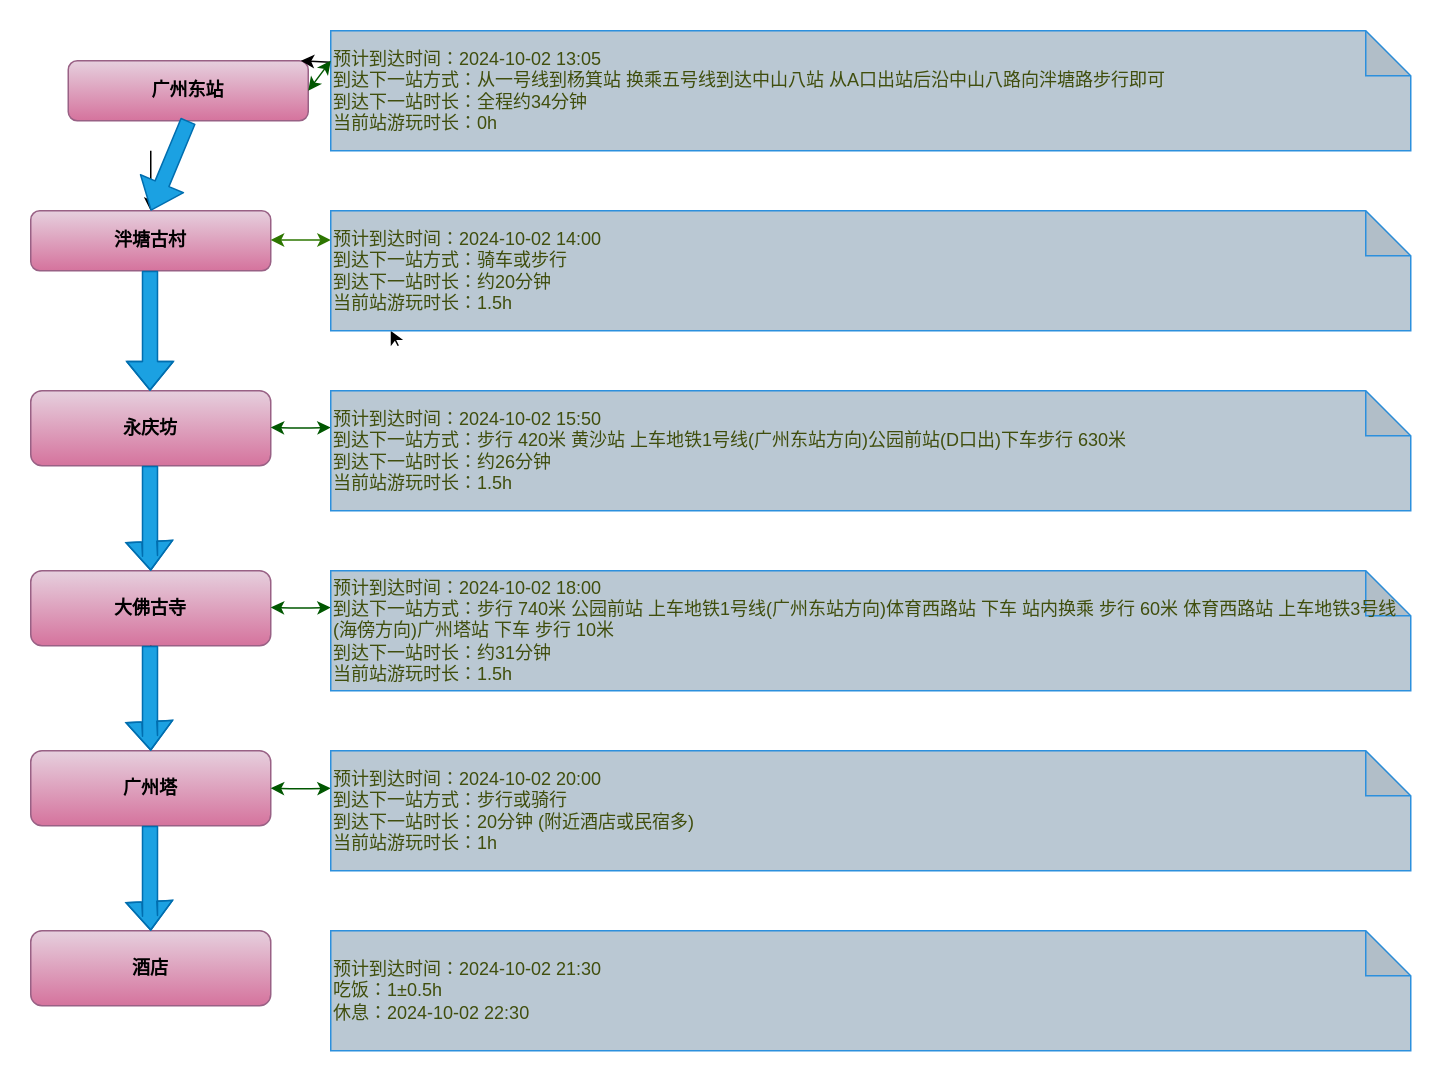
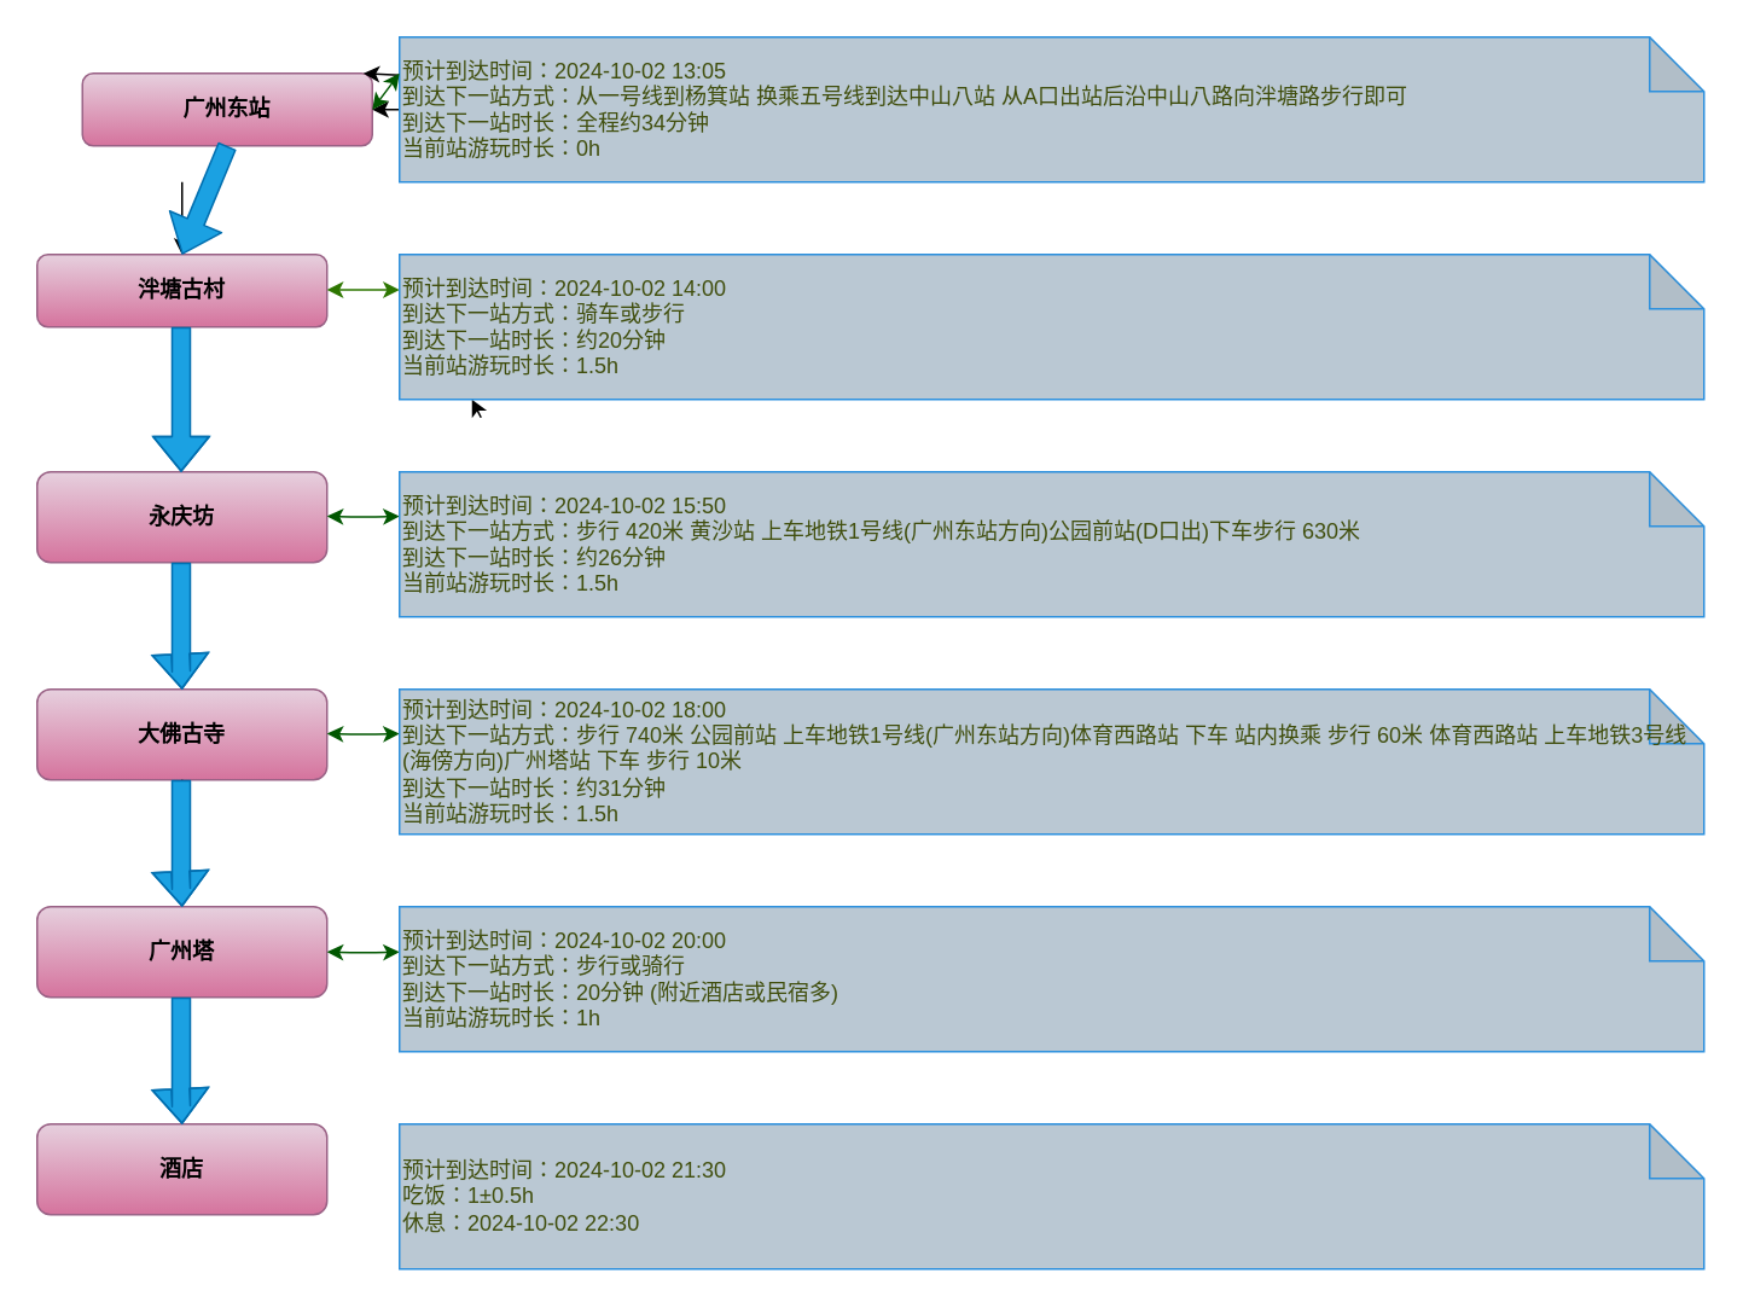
  <mxCell id="0" />
  <mxCell id="1" parent="0" />
  <mxCell id="2" style="edgeStyle=none;html=1;startArrow=none;" parent="1" edge="1"><mxGeometry relative="1" as="geometry"><mxPoint x="260" y="220" as="targetPoint" /><mxPoint x="265" y="230" as="sourcePoint" /></mxGeometry></mxCell>
  <mxCell id="3" value="" style="edgeStyle=none;html=1;" parent="1" target="5" edge="1"><mxGeometry relative="1" as="geometry"><mxPoint x="100" y="100" as="sourcePoint" /></mxGeometry></mxCell>
  <mxCell id="4" value="&lt;b&gt;广州东站&lt;/b&gt;" style="rounded=1;whiteSpace=wrap;html=1;fillColor=#e6d0de;strokeColor=#996185;gradientColor=#d5739d;" parent="1" vertex="1"><mxGeometry x="45" y="40" width="160" height="40" as="geometry" /></mxCell>
  <mxCell id="5" value="&lt;b&gt;泮塘古村&lt;/b&gt;" style="rounded=1;whiteSpace=wrap;html=1;fillColor=#e6d0de;strokeColor=#996185;gradientColor=#d5739d;" parent="1" vertex="1"><mxGeometry x="20" y="140" width="160" height="40" as="geometry" /></mxCell>
  <mxCell id="6" value="" style="shape=flexArrow;endArrow=classic;html=1;startArrow=none;" parent="1" edge="1" source="30"><mxGeometry width="50" height="50" relative="1" as="geometry"><mxPoint x="250" y="330" as="sourcePoint" /><mxPoint x="300" y="280" as="targetPoint" /></mxGeometry></mxCell>
  <mxCell id="7" value="&lt;b&gt;永庆坊&lt;/b&gt;" style="rounded=1;whiteSpace=wrap;html=1;fillColor=#e6d0de;strokeColor=#996185;gradientColor=#d5739d;" parent="1" vertex="1"><mxGeometry x="20" y="260" width="160" height="50" as="geometry" /></mxCell>
  <mxCell id="8" value="&lt;b&gt;大佛古寺&lt;/b&gt;" style="rounded=1;whiteSpace=wrap;html=1;fillColor=#e6d0de;strokeColor=#996185;gradientColor=#d5739d;" parent="1" vertex="1"><mxGeometry x="20" y="380" width="160" height="50" as="geometry" /></mxCell>
  <mxCell id="9" value="" style="edgeStyle=none;html=1;endArrow=none;" parent="1" source="10" target="8" edge="1"><mxGeometry relative="1" as="geometry" /></mxCell>
  <mxCell id="10" value="&lt;b&gt;广州塔&lt;/b&gt;" style="rounded=1;whiteSpace=wrap;html=1;fillColor=#e6d0de;strokeColor=#996185;gradientColor=#d5739d;" parent="1" vertex="1"><mxGeometry x="20" y="500" width="160" height="50" as="geometry" /></mxCell>
  <mxCell id="11" value="" style="shape=flexArrow;endArrow=classic;html=1;exitX=0.5;exitY=1;exitDx=0;exitDy=0;entryX=0.5;entryY=0;entryDx=0;entryDy=0;fillColor=#1ba1e2;strokeColor=#006EAF;" parent="1" source="4" target="5" edge="1"><mxGeometry width="50" height="50" relative="1" as="geometry"><mxPoint x="450" y="370" as="sourcePoint" /><mxPoint x="500" y="320" as="targetPoint" /></mxGeometry></mxCell>
  <mxCell id="12" value="" style="shape=flexArrow;endArrow=classic;html=1;exitX=0.5;exitY=1;exitDx=0;exitDy=0;entryX=0.5;entryY=0;entryDx=0;entryDy=0;fillColor=#1ba1e2;strokeColor=#006EAF;" parent="1" edge="1"><mxGeometry width="50" height="50" relative="1" as="geometry"><mxPoint x="99.5" y="180" as="sourcePoint" /><mxPoint x="99.5" y="260" as="targetPoint" /><Array as="points"><mxPoint x="99.5" y="240" /></Array></mxGeometry></mxCell>
  <mxCell id="13" value="" style="shape=flexArrow;endArrow=classic;html=1;exitX=0.5;exitY=1;exitDx=0;exitDy=0;fillColor=#1ba1e2;strokeColor=#006EAF;" parent="1" edge="1"><mxGeometry width="50" height="50" relative="1" as="geometry"><mxPoint x="99.5" y="310" as="sourcePoint" /><mxPoint x="100" y="380" as="targetPoint" /><Array as="points"><mxPoint x="99.5" y="370" /></Array></mxGeometry></mxCell>
  <mxCell id="14" value="" style="shape=flexArrow;endArrow=classic;html=1;exitX=0.5;exitY=1;exitDx=0;exitDy=0;fillColor=#1ba1e2;strokeColor=#006EAF;" parent="1" edge="1"><mxGeometry width="50" height="50" relative="1" as="geometry"><mxPoint x="99.5" y="430" as="sourcePoint" /><mxPoint x="100" y="500" as="targetPoint" /><Array as="points"><mxPoint x="99.5" y="490" /></Array></mxGeometry></mxCell>
  <mxCell id="15" style="edgeStyle=none;html=1;" parent="1" source="17" edge="1"><mxGeometry relative="1" as="geometry"><mxPoint x="200" y="40" as="targetPoint" /></mxGeometry></mxCell>
+ <mxCell id="16" style="edgeStyle=none;html=1;entryX=1;entryY=0.5;entryDx=0;entryDy=0;" parent="1" source="17" target="4" edge="1"><mxGeometry relative="1" as="geometry"><mxPoint x="190" y="40" as="targetPoint" /></mxGeometry></mxCell>
  <mxCell id="17" value="&lt;font color=&quot;#404e0d&quot;&gt;预计到达时间：2024-10-02 13:05&lt;br&gt;到达下一站方式：从一号线到杨箕站 换乘五号线到达中山八站 从A口出站后沿中山八路向泮塘路步行即可&lt;br&gt;到达下一站时长：&lt;/font&gt;&lt;span style=&quot;color: rgb(64, 78, 13);&quot;&gt;全程约34分钟&lt;/span&gt;&lt;font color=&quot;#404e0d&quot;&gt;&lt;br&gt;当前站游玩时长：0h&lt;/font&gt;" style="shape=note;whiteSpace=wrap;html=1;backgroundOutline=1;darkOpacity=0.05;fillColor=#bac8d3;strokeColor=#2c90dd;align=left;" parent="1" vertex="1"><mxGeometry x="220" y="20" width="720" height="80" as="geometry" /></mxCell>
  <mxCell id="18" value="" style="endArrow=classic;startArrow=classic;html=1;exitX=1;exitY=0.5;exitDx=0;exitDy=0;strokeColor=#005700;fillColor=#008a00;" parent="1" source="4" edge="1"><mxGeometry width="50" height="50" relative="1" as="geometry"><mxPoint x="250" y="230" as="sourcePoint" /><mxPoint x="220" y="40" as="targetPoint" /></mxGeometry></mxCell>
  <mxCell id="19" value="" style="endArrow=classic;startArrow=classic;html=1;exitX=1;exitY=0.5;exitDx=0;exitDy=0;strokeColor=#2D7600;fillColor=#60a917;" parent="1" edge="1"><mxGeometry width="50" height="50" relative="1" as="geometry"><mxPoint x="180" y="159.5" as="sourcePoint" /><mxPoint x="220" y="159.5" as="targetPoint" /></mxGeometry></mxCell>
  <mxCell id="20" value="" style="endArrow=classic;startArrow=classic;html=1;exitX=1;exitY=0.5;exitDx=0;exitDy=0;strokeColor=#005700;fillColor=#008a00;" parent="1" edge="1"><mxGeometry width="50" height="50" relative="1" as="geometry"><mxPoint x="180" y="284.5" as="sourcePoint" /><mxPoint x="220" y="284.5" as="targetPoint" /><Array as="points"><mxPoint x="200" y="285" /></Array></mxGeometry></mxCell>
  <mxCell id="21" value="" style="endArrow=classic;startArrow=classic;html=1;exitX=1;exitY=0.5;exitDx=0;exitDy=0;strokeColor=#005700;fillColor=#008a00;" parent="1" edge="1"><mxGeometry width="50" height="50" relative="1" as="geometry"><mxPoint x="180" y="404.5" as="sourcePoint" /><mxPoint x="220" y="404.5" as="targetPoint" /><Array as="points"><mxPoint x="200" y="405" /></Array></mxGeometry></mxCell>
  <mxCell id="22" value="" style="endArrow=classic;startArrow=classic;html=1;exitX=1;exitY=0.5;exitDx=0;exitDy=0;strokeColor=#005700;fillColor=#008a00;" parent="1" edge="1"><mxGeometry width="50" height="50" relative="1" as="geometry"><mxPoint x="180" y="525" as="sourcePoint" /><mxPoint x="220" y="525" as="targetPoint" /><Array as="points"><mxPoint x="200" y="525.5" /></Array></mxGeometry></mxCell>
  <mxCell id="23" value="&lt;font color=&quot;#404e0d&quot;&gt;预计到达时间：2024-10-02 14:00&lt;br&gt;到达下一站方式：骑车或步行&amp;nbsp;&lt;br&gt;到达下一站时长：约&lt;/font&gt;&lt;span style=&quot;color: rgb(64, 78, 13);&quot;&gt;20分钟&lt;/span&gt;&lt;font color=&quot;#404e0d&quot;&gt;&lt;br&gt;当前站游玩时长：1.5h&lt;/font&gt;" style="shape=note;whiteSpace=wrap;html=1;backgroundOutline=1;darkOpacity=0.05;fillColor=#bac8d3;strokeColor=#2c90dd;align=left;" parent="1" vertex="1"><mxGeometry x="220" y="140" width="720" height="80" as="geometry" /></mxCell>
  <mxCell id="24" value="&lt;font style=&quot;&quot; color=&quot;#404e0d&quot;&gt;预计到达时间：2024-10-02 18:00&lt;br&gt;到达下一站方式：&lt;/font&gt;&lt;font color=&quot;#404e0d&quot;&gt;&lt;span style=&quot;background-color: initial;&quot;&gt;步行 740米&amp;nbsp;&lt;/span&gt;&lt;/font&gt;&lt;span style=&quot;background-color: initial; color: rgb(64, 78, 13);&quot;&gt;公园前站 上车地铁1号线(广州东站方向)体育西路站 下车&amp;nbsp;&lt;/span&gt;&lt;span style=&quot;background-color: initial; color: rgb(64, 78, 13);&quot;&gt;站内换乘 步行 60米&amp;nbsp;&lt;/span&gt;&lt;span style=&quot;background-color: initial; color: rgb(64, 78, 13);&quot;&gt;体育西路站 上车地铁3号线(海傍方向)广州塔站 下车&amp;nbsp;&lt;/span&gt;&lt;span style=&quot;background-color: initial; color: rgb(64, 78, 13);&quot;&gt;步行 10米&lt;/span&gt;&lt;font color=&quot;#404e0d&quot;&gt;&lt;span style=&quot;background-color: initial;&quot;&gt;&lt;br&gt;&lt;/span&gt;&lt;/font&gt;&lt;font style=&quot;&quot; color=&quot;#404e0d&quot;&gt;到达下一站时长：约31&lt;/font&gt;&lt;span style=&quot;color: rgb(64, 78, 13);&quot;&gt;分钟&lt;/span&gt;&lt;font style=&quot;&quot; color=&quot;#404e0d&quot;&gt;&lt;br&gt;&lt;div&gt;&lt;span style=&quot;background-color: initial;&quot;&gt;当前站游玩时长：1.5h&lt;/span&gt;&lt;/div&gt;&lt;/font&gt;" style="shape=note;whiteSpace=wrap;html=1;backgroundOutline=1;darkOpacity=0.05;fillColor=#bac8d3;strokeColor=#2c90dd;align=left;" parent="1" vertex="1"><mxGeometry x="220" y="380" width="720" height="80" as="geometry" /></mxCell>
  <mxCell id="25" value="&lt;font style=&quot;&quot; color=&quot;#404e0d&quot;&gt;预计到达时间：2024-10-02 20:00&lt;br&gt;到达下一站方式：步行或骑行&lt;/font&gt;&lt;font style=&quot;&quot; color=&quot;#404e0d&quot;&gt;&lt;br&gt;&lt;/font&gt;&lt;font style=&quot;&quot; color=&quot;#404e0d&quot;&gt;到达下一站时长：20分钟 (附近酒店或民宿多)&lt;/font&gt;&lt;font style=&quot;&quot; color=&quot;#404e0d&quot;&gt;&lt;br&gt;&lt;div&gt;&lt;span style=&quot;background-color: initial;&quot;&gt;当前站游玩时长：1h&lt;/span&gt;&lt;/div&gt;&lt;/font&gt;" style="shape=note;whiteSpace=wrap;html=1;backgroundOutline=1;darkOpacity=0.05;fillColor=#bac8d3;strokeColor=#2c90dd;align=left;" parent="1" vertex="1"><mxGeometry x="220" y="500" width="720" height="80" as="geometry" /></mxCell>
  <mxCell id="26" value="&lt;b&gt;酒店&lt;/b&gt;" style="rounded=1;whiteSpace=wrap;html=1;fillColor=#e6d0de;strokeColor=#996185;gradientColor=#d5739d;" parent="1" vertex="1"><mxGeometry x="20" y="620" width="160" height="50" as="geometry" /></mxCell>
  <mxCell id="27" value="" style="shape=flexArrow;endArrow=classic;html=1;exitX=0.5;exitY=1;exitDx=0;exitDy=0;fillColor=#1ba1e2;strokeColor=#006EAF;" parent="1" edge="1"><mxGeometry width="50" height="50" relative="1" as="geometry"><mxPoint x="99.5" y="550" as="sourcePoint" /><mxPoint x="100" y="620" as="targetPoint" /><Array as="points"><mxPoint x="99.5" y="610" /></Array></mxGeometry></mxCell>
  <mxCell id="28" value="&lt;font style=&quot;&quot; color=&quot;#404e0d&quot;&gt;预计到达时间：2024-10-02 21:30&lt;br&gt;&lt;/font&gt;&lt;font style=&quot;&quot; color=&quot;#404e0d&quot;&gt;吃饭：1±0.5h&lt;br&gt;休息：&lt;/font&gt;&lt;span style=&quot;color: rgb(64, 78, 13);&quot;&gt;2024-10-02 22:30&lt;/span&gt;&lt;font style=&quot;&quot; color=&quot;#404e0d&quot;&gt;&lt;br&gt;&lt;/font&gt;" style="shape=note;whiteSpace=wrap;html=1;backgroundOutline=1;darkOpacity=0.05;fillColor=#bac8d3;strokeColor=#2c90dd;align=left;" parent="1" vertex="1"><mxGeometry x="220" y="620" width="720" height="80" as="geometry" /></mxCell>
  <mxCell id="29" value="" style="shape=flexArrow;endArrow=none;html=1;" edge="1" parent="1" target="30"><mxGeometry width="50" height="50" relative="1" as="geometry"><mxPoint x="250" y="330" as="sourcePoint" /><mxPoint x="300" y="280" as="targetPoint" /></mxGeometry></mxCell>
  <mxCell id="30" value="&lt;font style=&quot;&quot; color=&quot;#404e0d&quot;&gt;预计到达时间：2024-10-02 15:50&lt;br&gt;到达下一站方式：&lt;/font&gt;&lt;span style=&quot;background-color: initial;&quot;&gt;&lt;font color=&quot;#404e0d&quot;&gt;步行 420米&amp;nbsp;&lt;/font&gt;&lt;/span&gt;&lt;span style=&quot;color: rgb(64, 78, 13); background-color: initial;&quot;&gt;黄沙站 上车地铁1号线(广州东站方向)公园前站(D口出)下车&lt;/span&gt;&lt;span style=&quot;color: rgb(64, 78, 13); background-color: initial;&quot;&gt;步行 630米&lt;/span&gt;&lt;span style=&quot;background-color: initial;&quot;&gt;&lt;font color=&quot;#404e0d&quot;&gt;&lt;br&gt;&lt;/font&gt;&lt;/span&gt;&lt;font style=&quot;&quot; color=&quot;#404e0d&quot;&gt;到达下一站时长：约&lt;/font&gt;&lt;span style=&quot;color: rgb(64, 78, 13);&quot;&gt;26分钟&lt;/span&gt;&lt;font style=&quot;&quot; color=&quot;#404e0d&quot;&gt;&lt;br&gt;&lt;div style=&quot;&quot;&gt;&lt;span style=&quot;background-color: initial;&quot;&gt;当前站游玩时长：1.5h&lt;/span&gt;&lt;/div&gt;&lt;/font&gt;" style="shape=note;whiteSpace=wrap;html=1;backgroundOutline=1;darkOpacity=0.05;fillColor=#bac8d3;strokeColor=#2c90dd;align=left;" parent="1" vertex="1"><mxGeometry x="220" y="260" width="720" height="80" as="geometry" /></mxCell>
